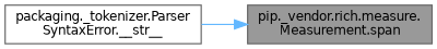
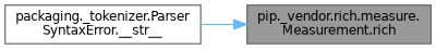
  digraph {
    rankdir=RL
    node [fontname=Helvetica fontsize=10 shape=box style=filled]
-   n1 [color=gray40 fillcolor=grey60 fontcolor=black height=0.2 label="pip._vendor.rich.measure.\lMeasurement.span" width=0.4]
+   n1 [color=gray40 fillcolor=grey60 fontcolor=black height=0.2 label="pip._vendor.rich.measure.\lMeasurement.rich" width=0.4]
    n2 [color=grey40 fillcolor=white height=0.2 label="packaging._tokenizer.Parser\lSyntaxError.__str__" width=0.4]
    n1 -> n2 [color=steelblue1 dir=back fontname=Helvetica fontsize=10 labelfontname=Helvetica labelfontsize=10 style=solid]
  }
